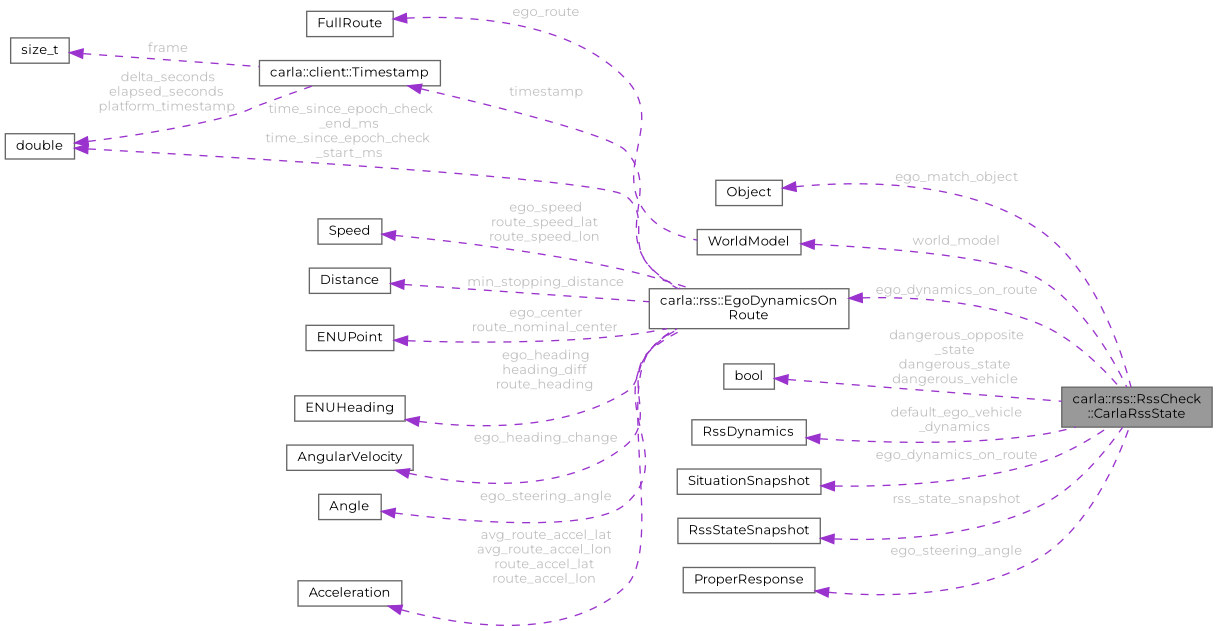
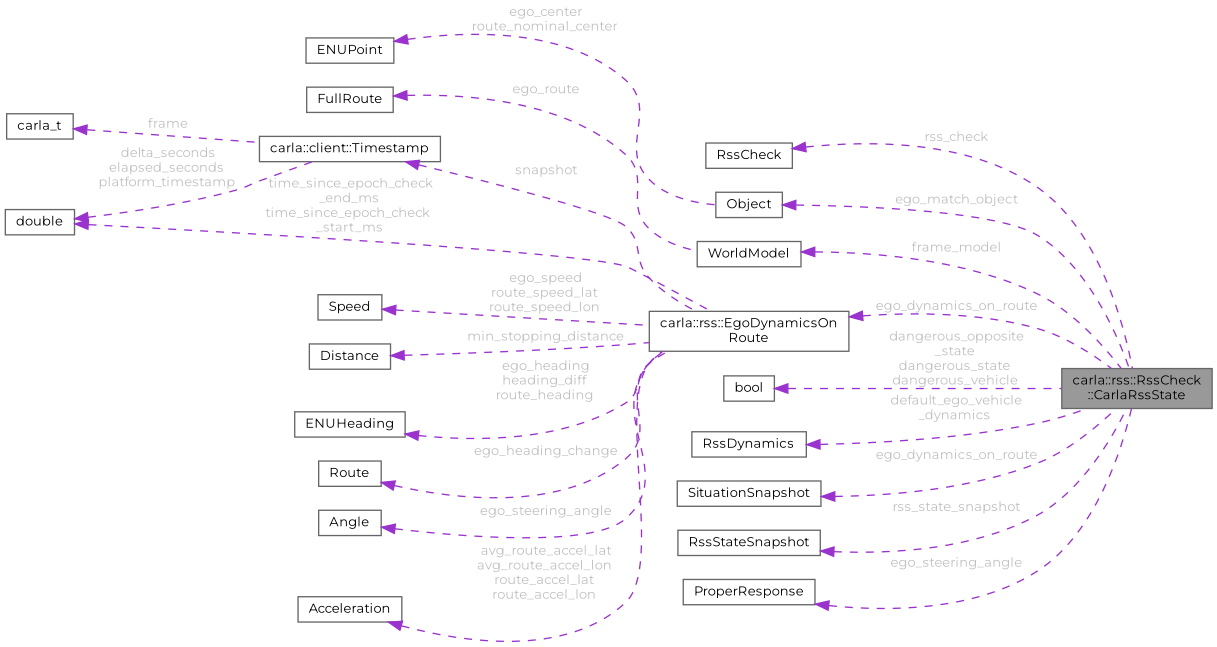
  digraph {
    fontname=Montserrat
    rankdir=LR
    node [color=gray40 fillcolor=white fontname=Montserrat fontsize=10 shape=box style=filled]
    edge [color=darkorchid3 dir=back fontcolor=grey fontname=Montserrat fontsize=10 labelfontname=Helvetica labelfontsize=10 style=dashed]
    n1 [fillcolor=grey60 fontcolor=black height=0.2 label="carla::rss::RssCheck\l::CarlaRssState" width=0.4]
+   n2 [height=0.2 label=RssCheck width=0.4]
    n3 [height=0.2 label=Object width=0.4]
    n4 [height=0.2 label=FullRoute width=0.4]
    n5 [height=0.2 label=WorldModel width=0.4]
    n6 [height=0.2 label="carla::rss::EgoDynamicsOn\lRoute" width=0.4]
    n7 [height=0.2 label="carla::client::Timestamp" width=0.4]
-   n8 [height=0.2 label=size_t width=0.4]
+   n8 [height=0.2 label=carla_t width=0.4]
    n9 [height=0.2 label=double width=0.4]
    n10 [height=0.2 label=Speed width=0.4]
    n11 [height=0.2 label=Distance width=0.4]
    n12 [height=0.2 label=ENUPoint width=0.4]
    n13 [height=0.2 label=ENUHeading width=0.4]
-   n14 [height=0.2 label=AngularVelocity width=0.4]
+   n14 [height=0.2 label=Route width=0.4]
    n15 [height=0.2 label=Angle width=0.4]
    n16 [height=0.2 label=bool width=0.4]
    n17 [height=0.2 label=Acceleration width=0.4]
    n18 [height=0.2 label=RssDynamics width=0.4]
    n19 [height=0.2 label=SituationSnapshot width=0.4]
    n20 [height=0.2 label=RssStateSnapshot width=0.4]
    n21 [height=0.2 label=ProperResponse width=0.4]
+   n2 -> n1 [label=" rss_check"]
    n3 -> n1 [label=" ego_match_object"]
    n4 -> n5 [label=" ego_route"]
-   n5 -> n1 [label=" world_model"]
+   n5 -> n1 [label=" frame_model"]
    n6 -> n1 [label=" ego_dynamics_on_route"]
-   n7 -> n6 [label=" timestamp"]
+   n7 -> n6 [label=" snapshot"]
    n8 -> n7 [label=" frame"]
    n9 -> n6 [label=" time_since_epoch_check\l_end_ms\ntime_since_epoch_check\l_start_ms"]
    n9 -> n7 [label=" delta_seconds\nelapsed_seconds\nplatform_timestamp"]
    n10 -> n6 [label=" ego_speed\nroute_speed_lat\nroute_speed_lon"]
    n11 -> n6 [label=" min_stopping_distance"]
-   n12 -> n6 [label=" ego_center\nroute_nominal_center"]
+   n12 -> n3 [label=" ego_center\nroute_nominal_center"]
    n13 -> n6 [label=" ego_heading\nheading_diff\nroute_heading"]
    n14 -> n6 [label=" ego_heading_change"]
    n15 -> n6 [label=" ego_steering_angle"]
    n16 -> n1 [label=" dangerous_opposite\l_state\ndangerous_state\ndangerous_vehicle"]
    n17 -> n6 [label=" avg_route_accel_lat\navg_route_accel_lon\nroute_accel_lat\nroute_accel_lon"]
    n18 -> n1 [label=" default_ego_vehicle\l_dynamics"]
    n19 -> n1 [label=" ego_dynamics_on_route"]
    n20 -> n1 [label=" rss_state_snapshot"]
    n21 -> n1 [label=" ego_steering_angle"]
  }
